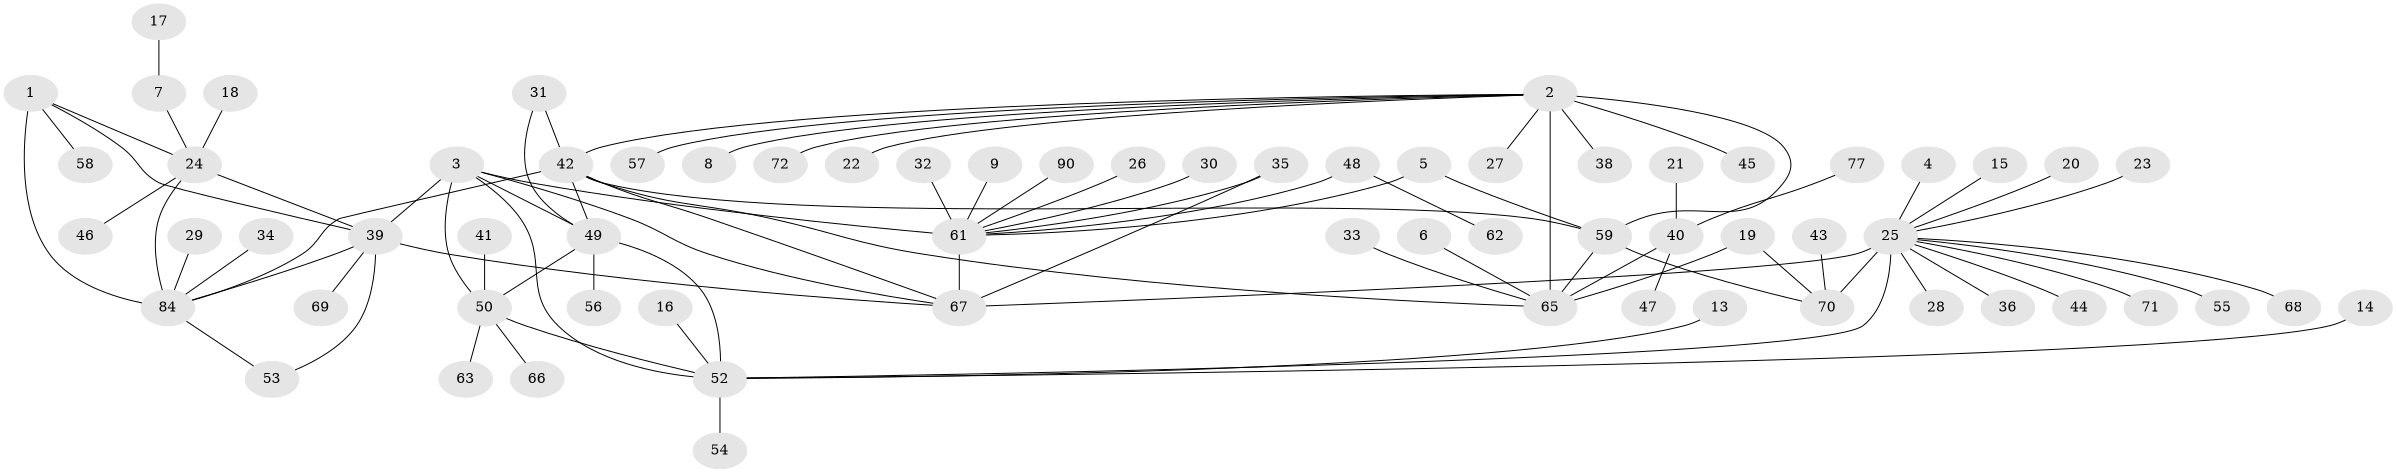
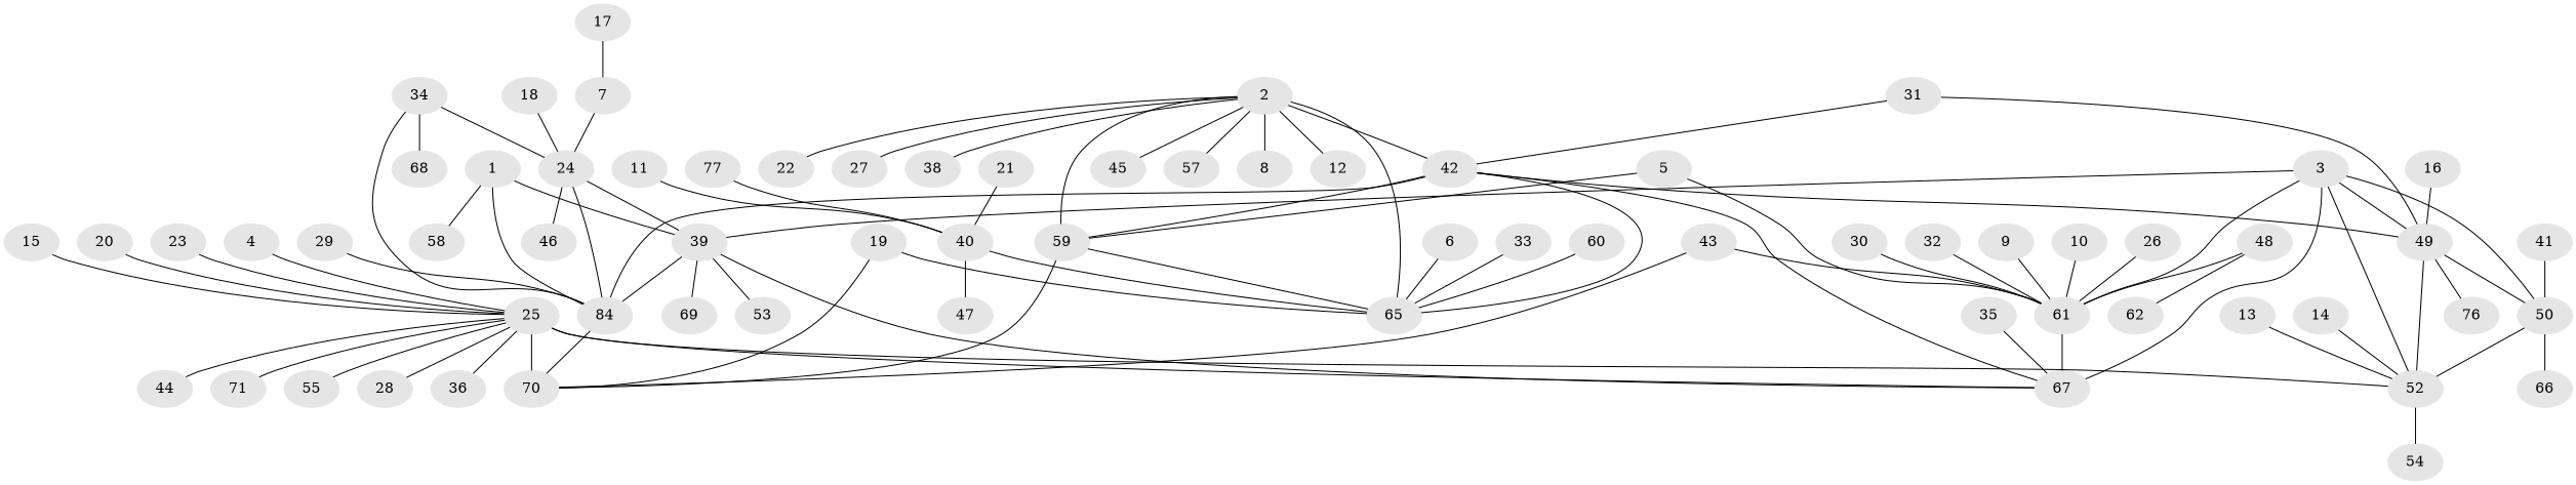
  graph {
    node [color=gray90 style=filled]
    edge [weight=1.0]
    1
    24
    39
    58
    n5 [label=84]
    46
    67
    53
    69
    70
    2
    8
-   12 [label=72]
+   12
    22
    27
    38
    42
    45
    57
    59
    65
    49
    3
    50
    52
    61
-   56
-   63
+   56 [label=76]
    66
    54
    4
    25
    28
    36
    44
    n36 [label=71]
    55
    68
    5
    6
    7
    9
-   10 [label=90]
+   10
+   11
    40
    47
    13
    14
    15
    16
    17
    18
    19
    20
    21
    23
    26
    29
    30
    31
    32
    33
    34
    35
    n65 [label=77]
    41
    43
    48
    62
-   1 -- 24
+   60
+   34 -- 24
    1 -- 39
    1 -- 58
    1 -- n5 [weight=4.0]
    24 -- 39
    24 -- n5 [weight=4.0]
    24 -- 46
    39 -- n5 [weight=4.0]
    39 -- 67
    39 -- 53
    39 -- 69
-   n5 -- 53
+   n5 -- 70
    2 -- 8
    2 -- 12
    2 -- 22
    2 -- 27
    2 -- 38
    2 -- 42 [weight=4.0]
    2 -- 45
    2 -- 57
    2 -- 59 [weight=4.0]
    2 -- 65 [weight=4.0]
    42 -- n5
    42 -- 67
    42 -- 59
    42 -- 65
    42 -- 49
    59 -- 70
    59 -- 65
    49 -- 50 [weight=3.0]
    49 -- 52 [weight=6.0]
    49 -- 56
    3 -- 39
    3 -- 67 [weight=2.0]
    3 -- 49 [weight=3.0]
    3 -- 50
    3 -- 52 [weight=2.0]
    3 -- 61 [weight=4.0]
    50 -- 52 [weight=2.0]
-   50 -- 63
    50 -- 66
    52 -- 54
    61 -- 67 [weight=8.0]
    4 -- 25
    25 -- 67
    25 -- 70 [weight=10.0]
    25 -- 52
    25 -- 28
    25 -- 36
    25 -- 44
    25 -- n36
    25 -- 55
-   25 -- 68
+   34 -- 68
    5 -- 59
    5 -- 61
    6 -- 65
    7 -- 24
    9 -- 61
    10 -- 61
+   11 -- 40
    40 -- 65
    40 -- 47
    13 -- 52
    14 -- 52
    15 -- 25
-   16 -- 52
+   16 -- 49
    17 -- 7
    18 -- 24
    19 -- 70
    19 -- 65
    20 -- 25
    21 -- 40
    23 -- 25
    26 -- 61
    29 -- n5
    30 -- 61
    31 -- 42
    31 -- 49
    32 -- 61
    33 -- 65
    34 -- n5
    35 -- 67
    n65 -- 40
    41 -- 50
    43 -- 70
-   35 -- 61
+   43 -- 61
    48 -- 61
    48 -- 62
+   60 -- 65
  }
